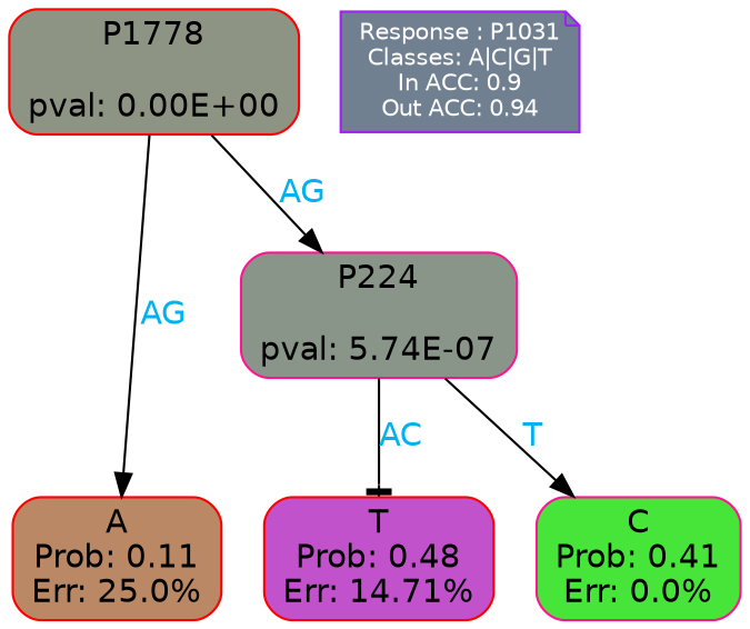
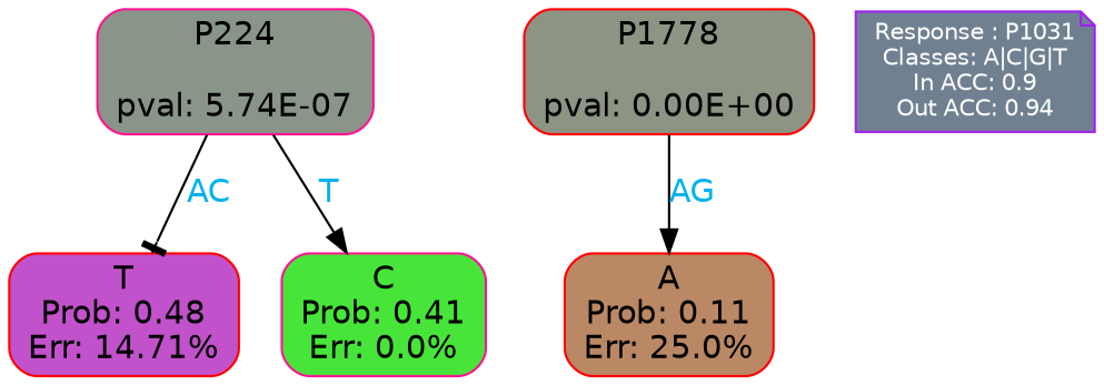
  digraph {
    fontname="DejaVu Sans"
    ranksep=equally
    splines=polylines
    node [color=red fontname="DejaVu Sans" shape=box style="filled, rounded"]
    edge [arrowhead=normal fontcolor=deepskyblue2 fontname="DejaVu Sans"]
    n1 [fillcolor="#c152cb" label="T\nProb: 0.48\nErr: 14.71%"]
    n2 [color=deeppink fillcolor="#47e539" label="C\nProb: 0.41\nErr: 0.0%"]
    n3 [fillcolor="#ba8864" label="A\nProb: 0.11\nErr: 25.0%"]
    n4 [align=left color=purple fillcolor=slategray fontcolor=white fontsize=10 label="Response : P1031\nClasses: A|C|G|T\nIn ACC: 0.9\nOut ACC: 0.94\n" shape=note style=filled]
    n5 [fillcolor="#8e9484" label="P1778\n\npval: 0.00E+00"]
    n6 [color=deeppink fillcolor="#899588" label="P224\n\npval: 5.74E-07"]
    subgraph sub_1 {
      rank=same
      n1
      n2
      n3
    }
    subgraph sub_2 {
      rank=same
      n4
      n5
    }
    n5 -> n3 [label=AG]
-   n5 -> n6 [label=AG]
    n6 -> n1 [arrowhead=tee label=AC]
    n6 -> n2 [label=T]
  }
